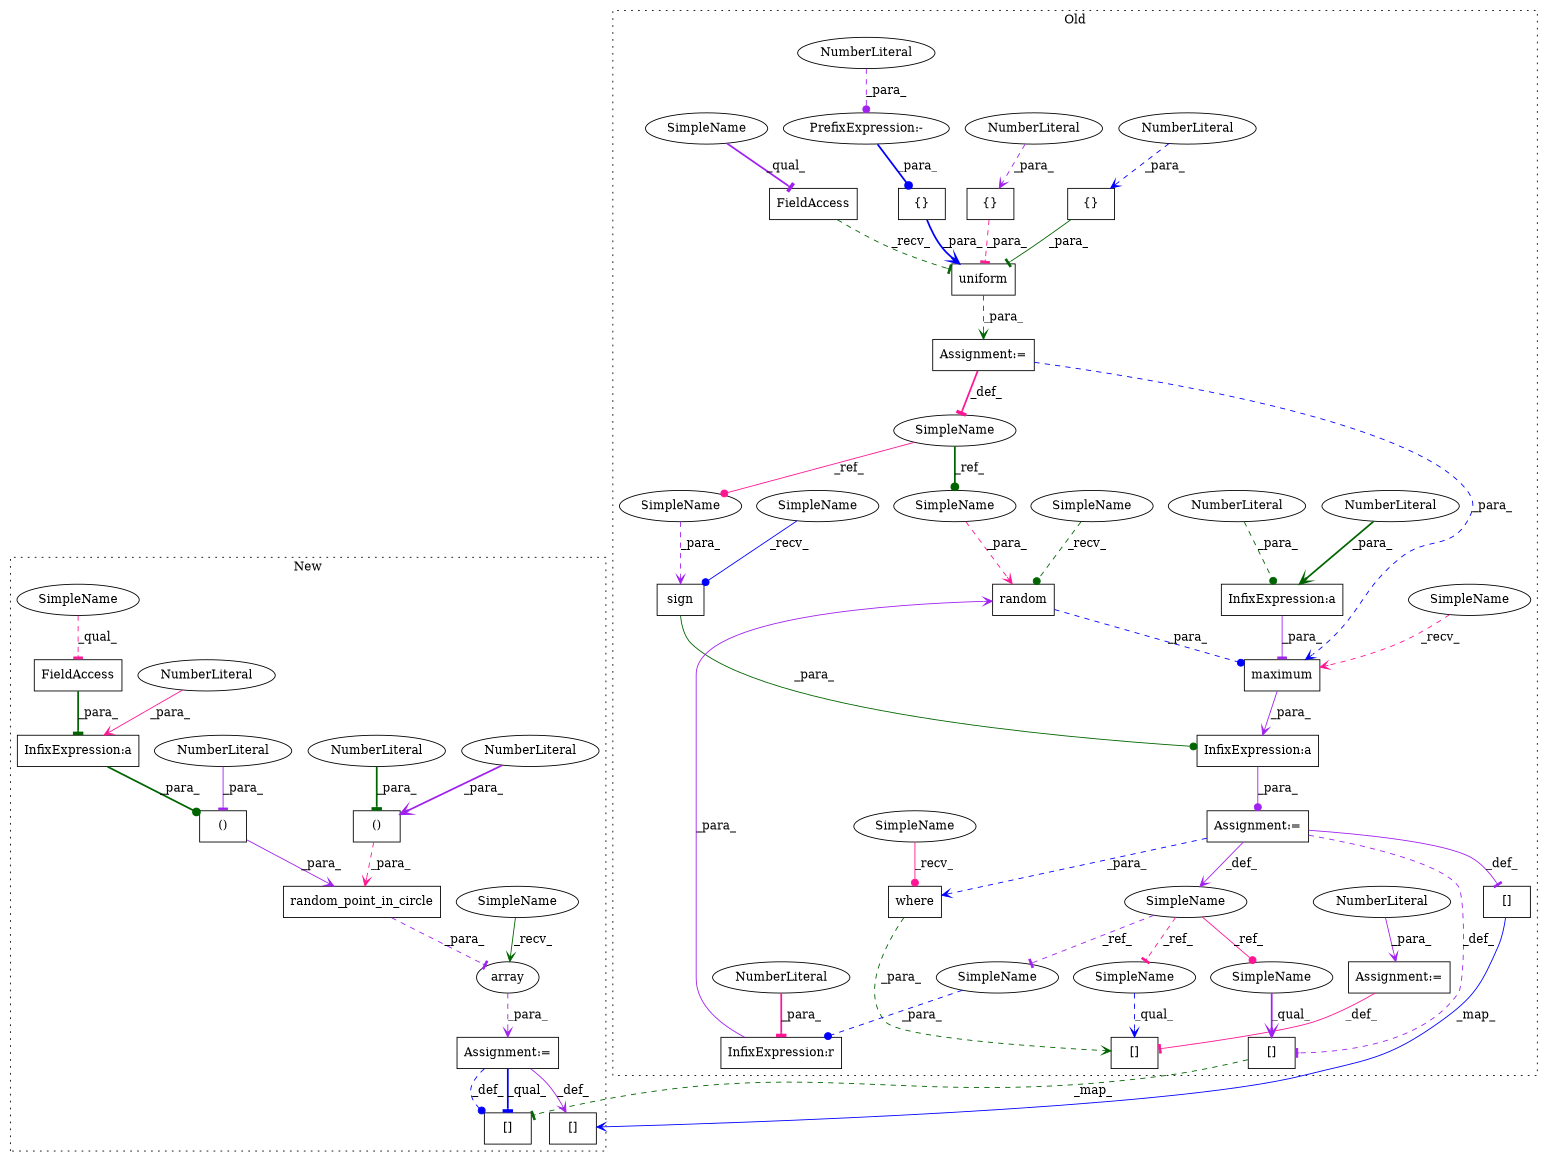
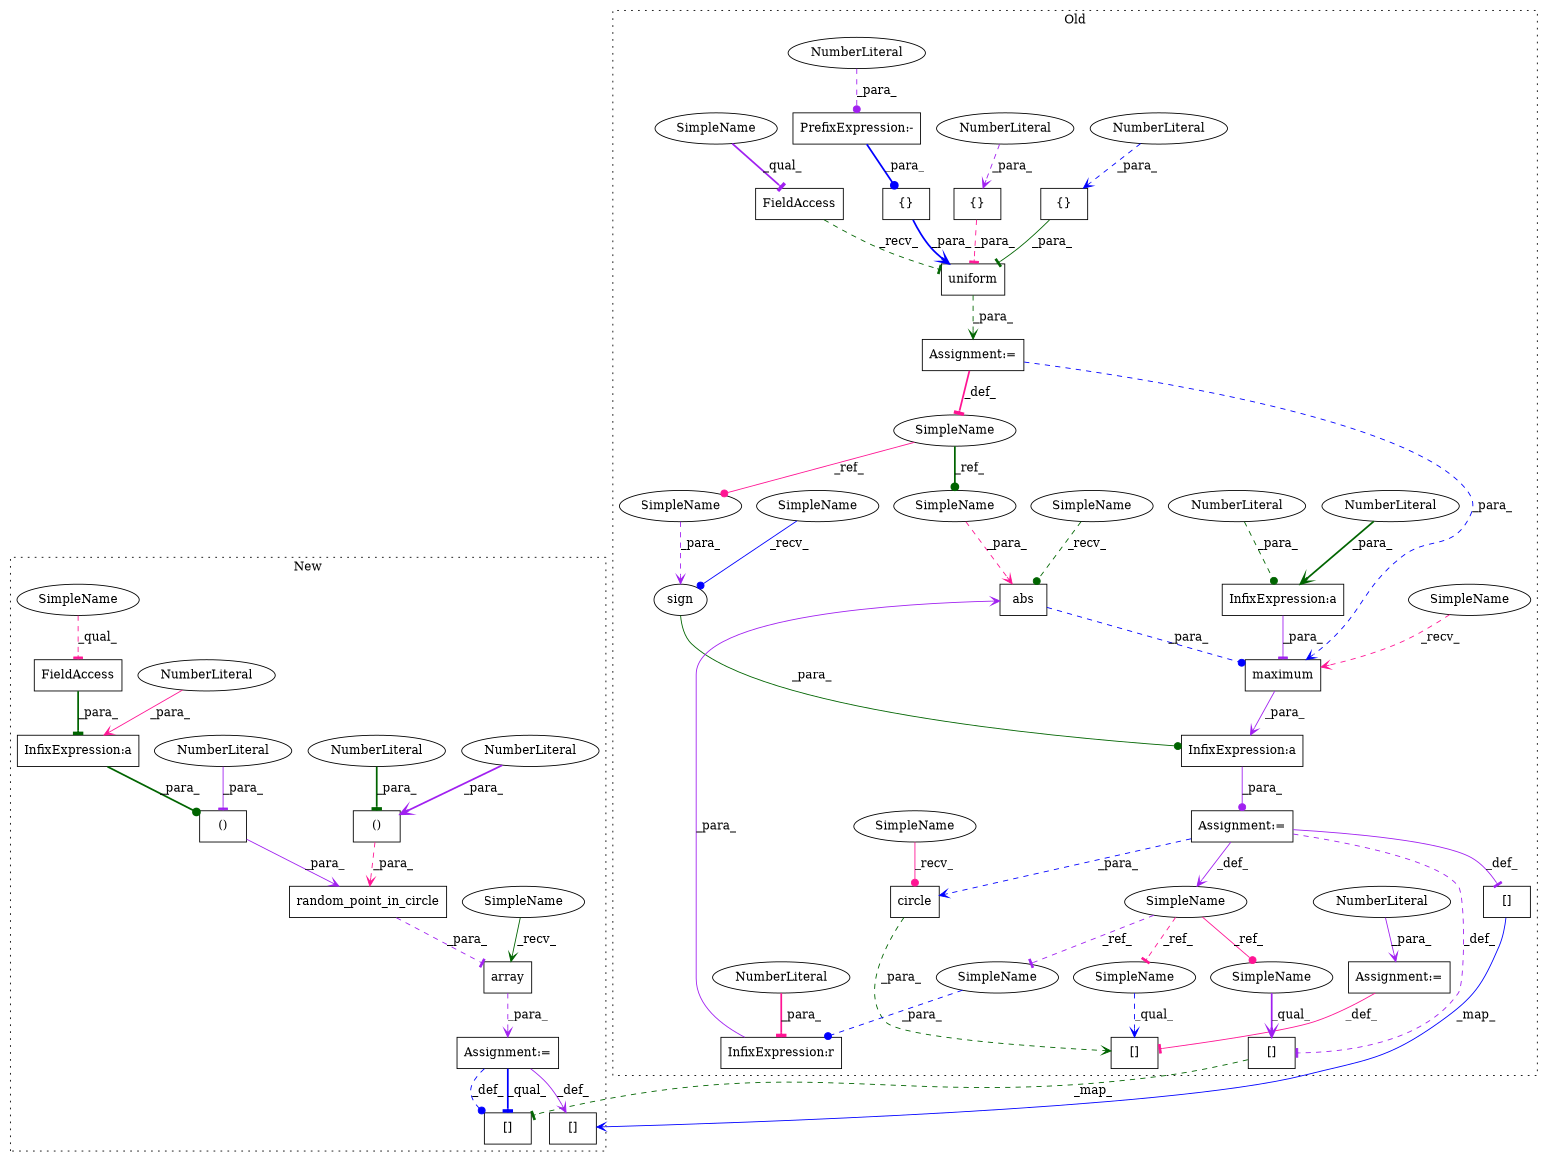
  digraph {
    node [a=42 l=1 s=8818 shape=box]
    edge [arrowhead=vee color=purple style=dashed]
-   n1 [a=32 l="4,1" label=random s="8950,8964"]
+   n1 [a=32 l="4,1" label=abs s="8950,8964"]
    n2 [a=2 l="5,1" label="[]" s="9053,9074"]
    n3 [a=27 l=3 label="InfixExpression:a" s=8967]
    n4 [a=27 l=3 label="InfixExpression:a" s=8927]
    n5 [a=2 l="11,1" label="[]" s="8979,9018"]
    n6 [a=34 label=NumberLiteral s=8966 shape=ellipse]
    n7 [a=4 l="1,1" label="{}" s="8883,8885"]
    n8 [a=34 label=NumberLiteral s=8884 shape=ellipse]
    n9 [a=34 label=NumberLiteral s=8970 shape=ellipse]
    n10 [a=4 l="1,1" label="{}" s="8868,8872"]
    n11 [a=34 l=3 label=NumberLiteral s=8869 shape=ellipse]
    n12 [a=4 l="1,1" label="{}" s="8850,8855"]
-   n13 [a=32 l="5,1" label=sign s="8911,8926"]
+   n13 [a=32 l="5,1" label=sign s="8911,8926" shape=ellipse]
    n14 [l=10 label=SimpleName s=8807 shape=ellipse]
-   n15 [a=38 label="PrefixExpression:-" s=8851 shape=ellipse]
+   n15 [a=38 label="PrefixExpression:-" s=8851]
    n16 [a=34 l=3 label=NumberLiteral s=8852 shape=ellipse]
    n17 [a=32 l="8,1" label=uniform s="8831,8886"]
    n18 [a=27 l=4 label="InfixExpression:r" s=9012]
    n19 [a=34 label=NumberLiteral s=9016 shape=ellipse]
    n20 [a=22 l=12 label=FieldAccess]
    n21 [a=32 l="8,1" label=maximum s="8936,8971"]
-   n22 [a=32 l="6,1" label=where s="8996,9017"]
+   n22 [a=32 l="6,1" label=circle s="8996,9017"]
    n23 [l=10 label=SimpleName s=8893 shape=ellipse]
    n24 [a=7 label="Assignment:=" s=8817]
    n25 [a=7 label="Assignment:=" s=8903]
    n26 [a=7 label="Assignment:=" s=9019]
    n27 [a=34 l=3 label=NumberLiteral s=9020 shape=ellipse]
    n28 [a=2 l="11,1" label="[]" s="9029,9041"]
    n29 [l=10 label=SimpleName s=8916 shape=ellipse]
    n30 [l=10 label=SimpleName s=8954 shape=ellipse]
    n31 [l=5 label=SimpleName s=8905 shape=ellipse]
    n32 [l=5 label=SimpleName s=8930 shape=ellipse]
    n33 [l=5 label=SimpleName s=8944 shape=ellipse]
    n34 [l=5 label=SimpleName s=8990 shape=ellipse]
    n35 [l=5 label=SimpleName shape=ellipse]
    n36 [l=10 label=SimpleName s=9002 shape=ellipse]
    n37 [l=10 label=SimpleName s=9029 shape=ellipse]
    n38 [l=10 label=SimpleName s=8979 shape=ellipse]
    n39 [a=32 l="28,2" label=random_point_in_circle s="8913,8995"]
    n40 [a=2 l="5,1" label="[]" s="9033,9054"]
    n41 [a=106 l=28 label="()" s=8941]
    n42 [a=27 l=3 label="InfixExpression:a" s=8957]
    n43 [a=106 l=19 label="()" s=8976]
    n44 [a=34 l=3 label=NumberLiteral s=8976 shape=ellipse]
    n45 [a=34 label=NumberLiteral s=8956 shape=ellipse]
    n46 [a=34 l=3 label=NumberLiteral s=8992 shape=ellipse]
    n47 [a=34 label=NumberLiteral s=8941 shape=ellipse]
-   n48 [a=32 l="6,1" label=array s="8907,8997" shape=ellipse]
+   n48 [a=32 l="6,1" label=array s="8907,8997"]
    n49 [a=22 l=8 label=FieldAccess s=8960]
    n50 [a=7 label="Assignment:=" s=8900]
    n51 [a=2 l="16,1" label="[]" s="9004,9021"]
    n52 [l=5 label=SimpleName s=8901 shape=ellipse]
    n53 [l=5 label=SimpleName s=8960 shape=ellipse]
    subgraph cluster_1 {
      label=Old
      style=dotted
      n1
      n2
      n3
      n4
      n5
      n6
      n7
      n8
      n9
      n10
      n11
      n12
      n13
      n14
      n15
      n16
      n17
      n18
      n19
      n20
      n21
      n22
      n23
      n24
      n25
      n26
      n27
      n28
      n29
      n30
      n31
      n32
      n33
      n34
      n35
      n36
      n37
      n38
    }
    subgraph cluster_2 {
      label=New
      style=dotted
      n39
      n40
      n41
      n42
      n43
      n44
      n45
      n46
      n47
      n48
      n49
      n50
      n51
      n52
      n53
    }
    n1 -> n21 [arrowhead=dot color=blue label=_para_]
    n2 -> n40 [color=blue label=_map_ style=solid]
    n3 -> n21 [arrowhead=tee label=_para_ style=solid]
    n4 -> n25 [arrowhead=dot label=_para_ style=solid]
    n6 -> n3 [color=darkgreen label=_para_ style=bold]
    n7 -> n17 [arrowhead=tee color=darkgreen label=_para_ style=solid]
    n8 -> n7 [color=blue label=_para_]
    n9 -> n3 [arrowhead=dot color=darkgreen label=_para_]
    n10 -> n17 [arrowhead=tee color=deeppink label=_para_]
    n11 -> n10 [label=_para_]
    n12 -> n17 [color=blue label=_para_ style=bold]
    n13 -> n4 [arrowhead=dot color=darkgreen label=_para_ style=solid]
    n14 -> n29 [arrowhead=dot color=deeppink label=_ref_ style=solid]
    n14 -> n30 [arrowhead=dot color=darkgreen label=_ref_ style=bold]
    n15 -> n12 [arrowhead=dot color=blue label=_para_ style=bold]
    n16 -> n15 [arrowhead=dot label=_para_]
    n17 -> n24 [color=darkgreen label=_para_]
    n18 -> n1 [label=_para_ style=solid]
    n19 -> n18 [arrowhead=tee color=deeppink label=_para_ style=bold]
    n20 -> n17 [arrowhead=tee color=darkgreen label=_recv_]
    n21 -> n4 [label=_para_ style=solid]
    n22 -> n5 [color=darkgreen label=_para_]
    n23 -> n36 [arrowhead=tee label=_ref_]
    n23 -> n37 [arrowhead=dot color=deeppink label=_ref_ style=solid]
    n23 -> n38 [arrowhead=tee color=deeppink label=_ref_]
    n24 -> n14 [arrowhead=tee color=deeppink label=_def_ style=bold]
    n24 -> n21 [color=blue label=_para_]
    n25 -> n2 [arrowhead=tee label=_def_ style=solid]
    n25 -> n22 [color=blue label=_para_]
    n25 -> n23 [label=_def_ style=solid]
    n25 -> n28 [arrowhead=tee label=_def_]
    n26 -> n5 [arrowhead=tee color=deeppink label=_def_ style=solid]
    n27 -> n26 [label=_para_ style=solid]
    n28 -> n51 [arrowhead=tee color=darkgreen label=_map_]
    n29 -> n13 [label=_para_]
    n30 -> n1 [color=deeppink label=_para_]
    n31 -> n13 [arrowhead=dot color=blue label=_recv_ style=solid]
    n32 -> n21 [color=deeppink label=_recv_]
    n33 -> n1 [arrowhead=dot color=darkgreen label=_recv_]
    n34 -> n22 [arrowhead=dot color=deeppink label=_recv_ style=solid]
    n35 -> n20 [arrowhead=tee label=_qual_ style=bold]
    n36 -> n18 [arrowhead=dot color=blue label=_para_]
    n37 -> n28 [label=_qual_ style=bold]
    n38 -> n5 [color=blue label=_qual_]
    n39 -> n48 [arrowhead=tee label=_para_]
    n41 -> n39 [label=_para_ style=solid]
    n42 -> n41 [arrowhead=dot color=darkgreen label=_para_ style=bold]
    n43 -> n39 [color=deeppink label=_para_]
    n44 -> n43 [label=_para_ style=bold]
    n45 -> n42 [color=deeppink label=_para_ style=solid]
    n46 -> n43 [arrowhead=tee color=darkgreen label=_para_ style=bold]
    n47 -> n41 [arrowhead=tee label=_para_ style=solid]
    n48 -> n50 [label=_para_]
    n49 -> n42 [arrowhead=tee color=darkgreen label=_para_ style=bold]
    n50 -> n40 [label=_def_ style=solid]
    n50 -> n51 [arrowhead=tee color=blue label=_qual_ style=bold]
    n50 -> n51 [arrowhead=dot color=blue label=_def_]
    n52 -> n48 [color=darkgreen label=_recv_ style=solid]
    n53 -> n49 [arrowhead=tee color=deeppink label=_qual_]
  }
